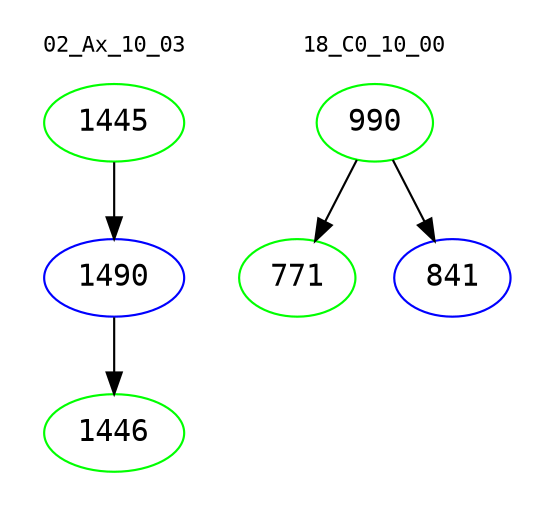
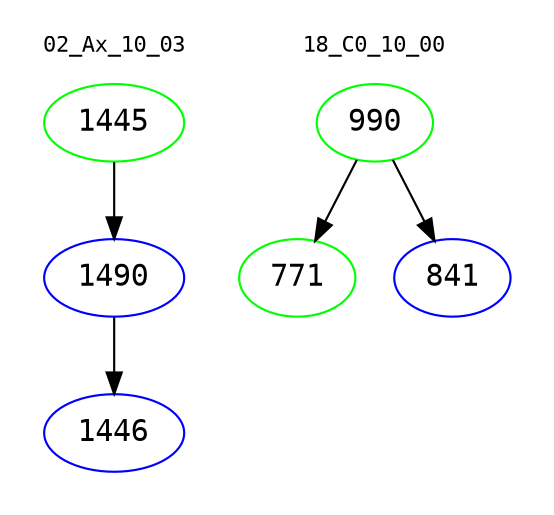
  digraph {
    fontname="DejaVu Sans Mono"
    node [color=green fontname="DejaVu Sans Mono"]
    edge [color=black fontname="DejaVu Sans Mono"]
    n1 [label=1445]
    n2 [color=blue label=1490]
-   n3 [label=1446]
+   n3 [color=blue label=1446]
    n4 [label=990]
    n5 [label=771]
    n6 [color=blue label=841]
    subgraph cluster_1 {
      color=white
      fontsize=10
      label="02_Ax_10_03"
      n1
      n2
      n3
    }
    subgraph cluster_2 {
      color=white
      fontsize=10
      label="18_C0_10_00"
      n4
      n5
      n6
    }
    n1 -> n2
    n2 -> n3
    n4 -> n5
    n4 -> n6
  }
